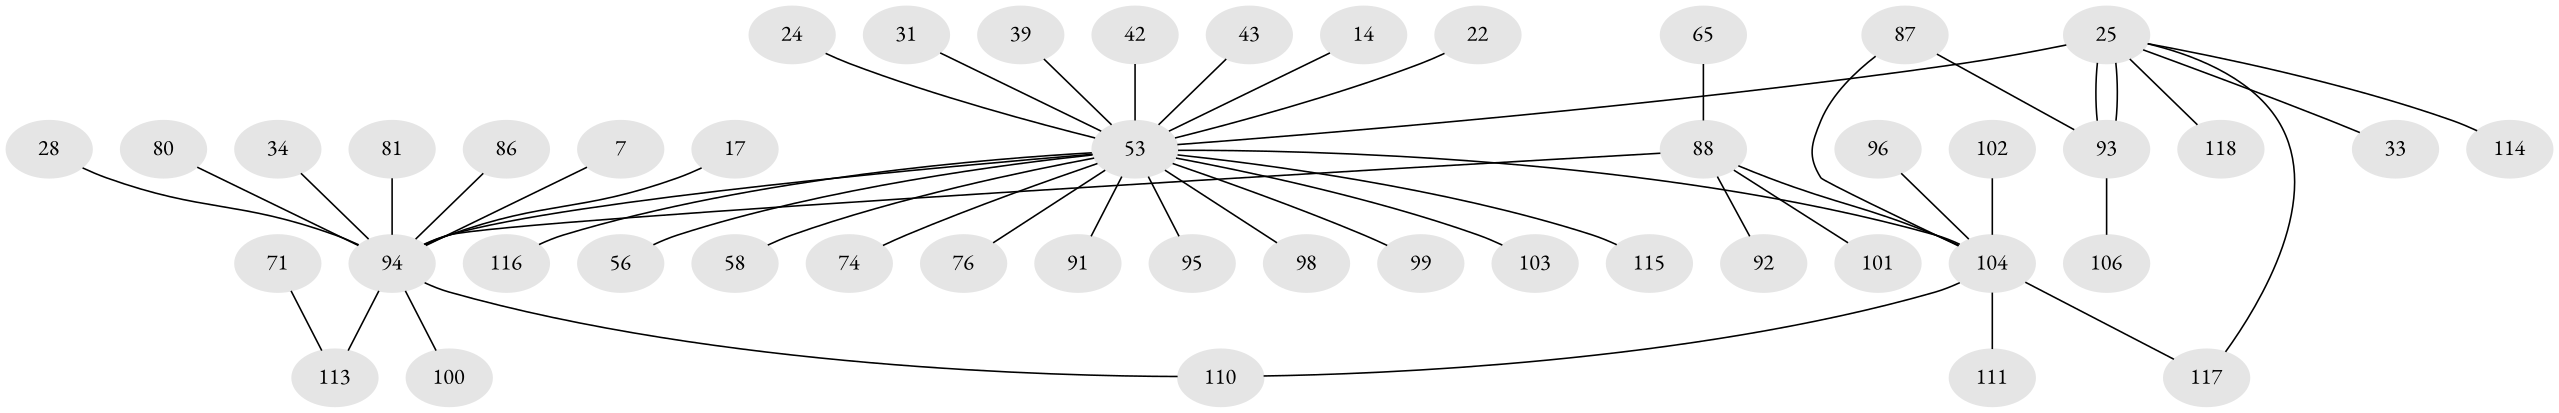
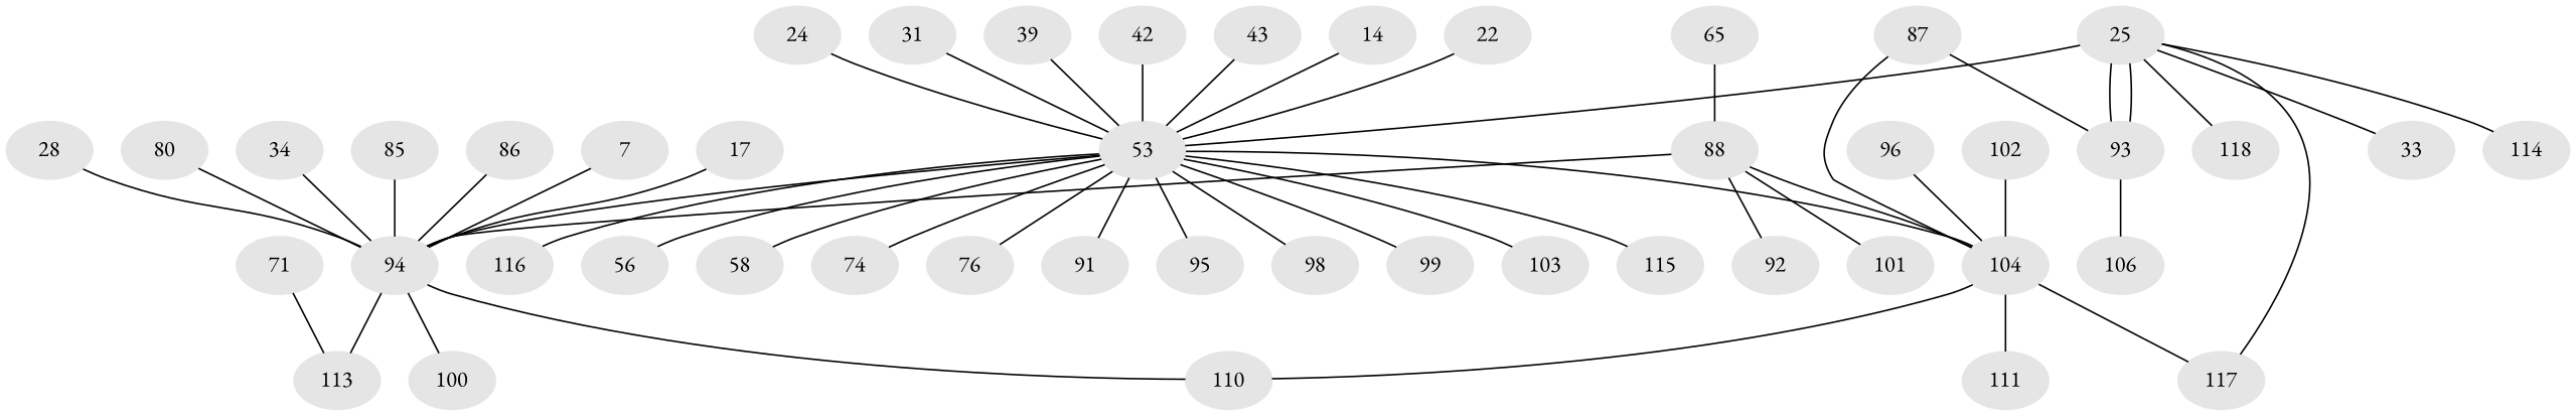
  graph {
    fontname="EB Garamond"
    node [color=gray90 fontname="EB Garamond" style=filled]
    edge [fontname="EB Garamond"]
    94 [super="+79+81+90"]
    113 [super="+16+61"]
    100
    110 [super="+59+64"]
    7
    53 [super="+27+2"]
    56 [super="+26"]
    58
    74
    76
    91
    95
    98
    99
    103
    104 [super="+60+63+3+46"]
    115 [super="+67"]
    116 [super="+51+105+109+112"]
    14
    17
    22
    24
    25
    33
    93 [super="+37"]
    114
    117 [super="+45+97"]
    118 [super="+108"]
    106
    28
    31 [super="+10"]
    39
    42
    43
    111 [super="+78"]
    71 [super="+48"]
    n37 [label=65 super="+41"]
    88 [super="+19+23+29+54+69"]
    92 [super="+30"]
    101 [super="+34"]
    80
    n42 [label=34]
-   85 [label=81]
+   85
    86 [super="+32+47"]
    87 [super="+15+57+72+77"]
    96 [super="+83"]
    102 [super="+18"]
    94 -- 113 [weight=2]
    94 -- 100
    94 -- 110
    7 -- 94
    53 -- 94 [weight=5]
    53 -- 56
    53 -- 58
    53 -- 74
    53 -- 76
    53 -- 91
    53 -- 95
    53 -- 98
    53 -- 99
    53 -- 103
    53 -- 104 [weight=3]
    53 -- 115
    53 -- 116
    104 -- 110
    104 -- 117
    104 -- 111
    14 -- 53
    17 -- 94
    22 -- 53
    24 -- 53
    25 -- 53 [weight=3]
    25 -- 33
    25 -- 93 [weight=2]
    25 -- 93
    25 -- 114
    25 -- 117
    25 -- 118
    93 -- 106
    28 -- 94
    31 -- 53
    39 -- 53
    42 -- 53
    43 -- 53
    71 -- 113
    n37 -- 88
    88 -- 94 [weight=2]
    88 -- 104 [weight=2]
    88 -- 92
    88 -- 101
    80 -- 94
    n42 -- 94
    85 -- 94
    86 -- 94
    87 -- 104
    87 -- 93
    96 -- 104
    102 -- 104
  }
